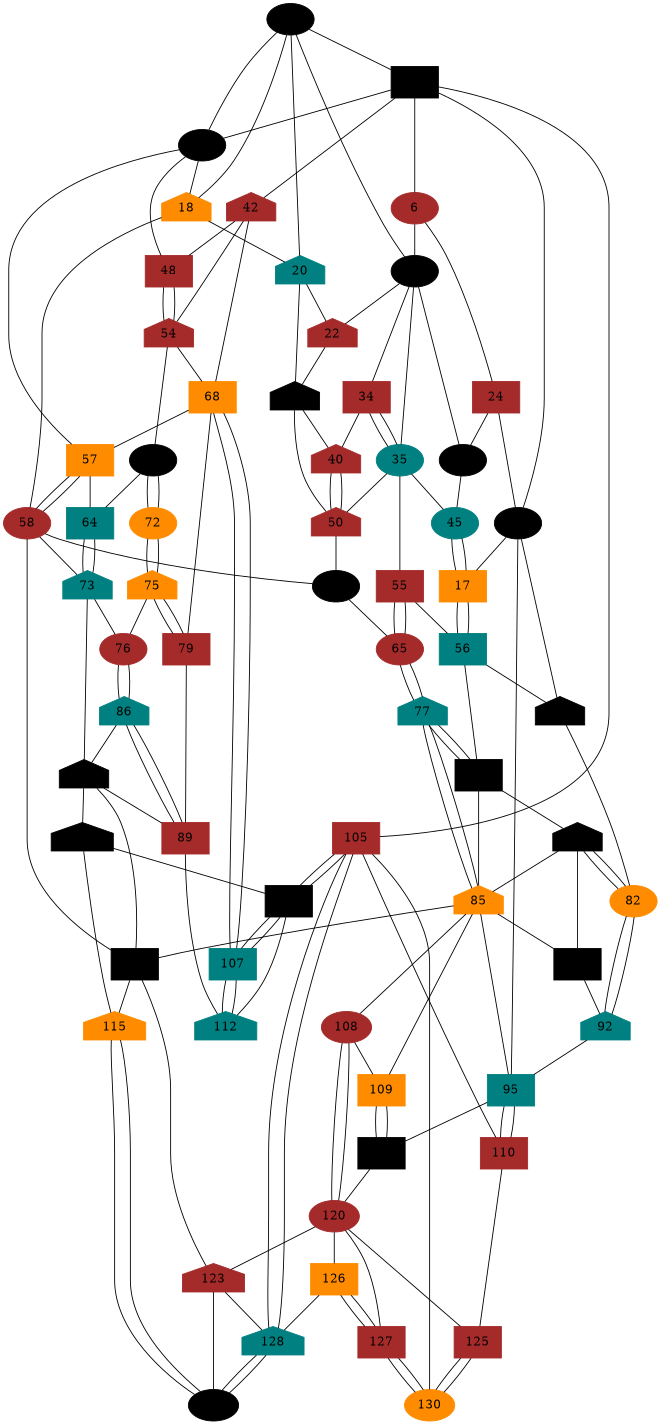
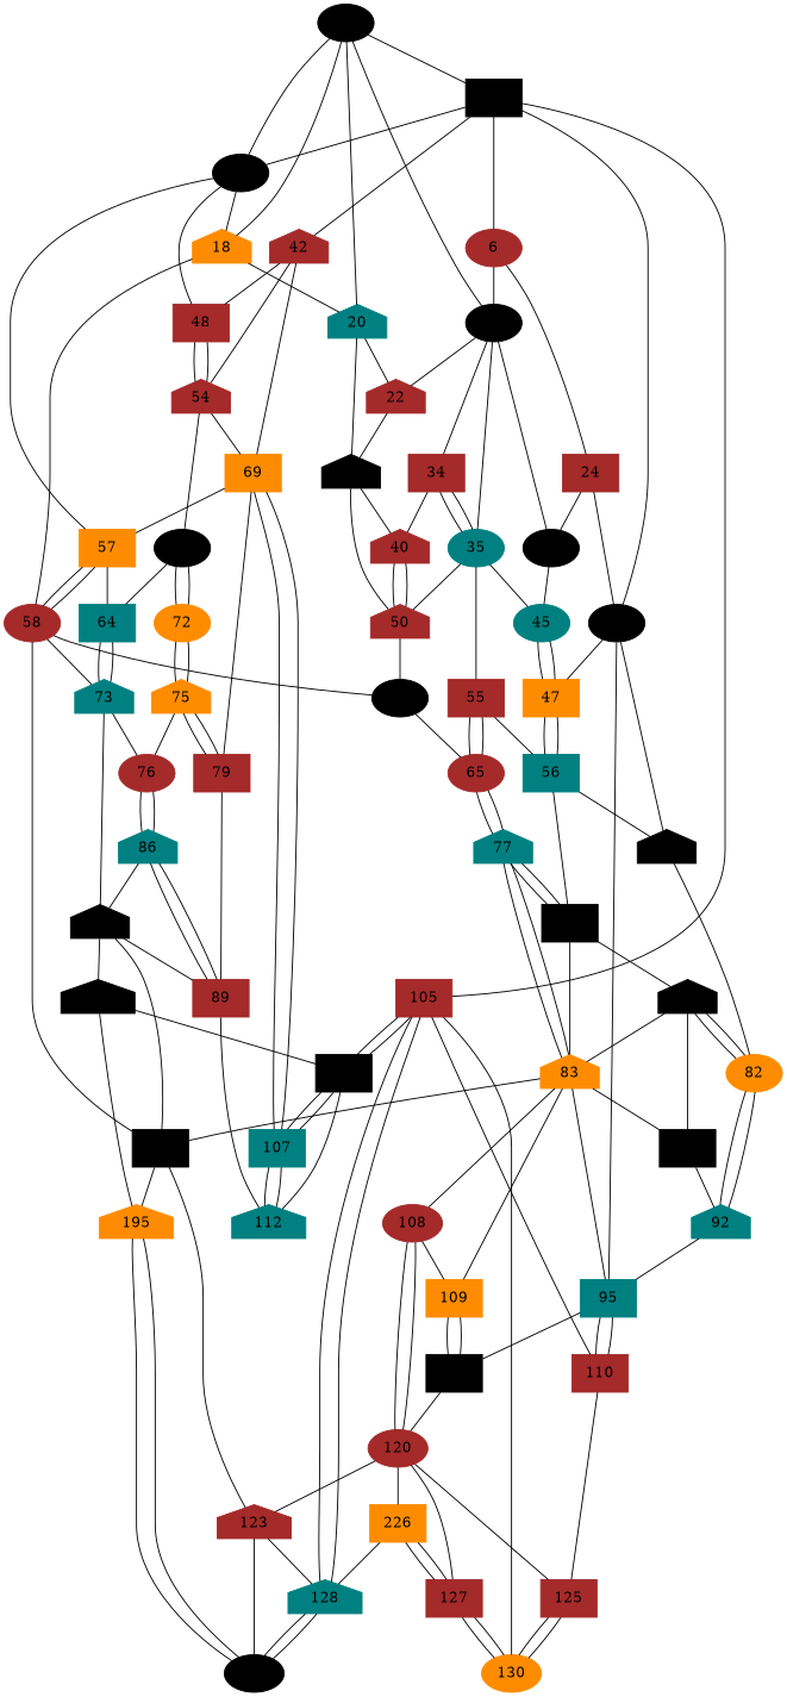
  graph {
    node [color=brown shape=box style=filled]
    1 [color=black shape=ellipse super="+2+8"]
    3 [color=black super="+41+4"]
    11 [color=black shape=ellipse super="+15"]
    12 [color=black shape=ellipse super="+13"]
    18 [color=darkorange shape=house super="+30"]
    20 [color=teal shape=house super="+32+21"]
    6 [shape=ellipse super="+7+17"]
    26 [color=black shape=ellipse super="+46+27"]
    42 [shape=house super="+53+43"]
    105 [super="+111"]
    22 [shape=house]
    29 [color=black shape=ellipse super="+38"]
    34
    35 [color=teal shape=ellipse super="+44"]
    48
    57 [color=darkorange]
    58 [shape=ellipse super="+59"]
    36 [color=black shape=house super="+37"]
    24 [super="+25"]
-   47 [color=darkorange label=17]
+   47 [color=darkorange]
    67 [color=black shape=house]
    95 [color=teal super="+96"]
    54 [shape=house super="+62"]
-   69 [color=darkorange super="+70" label=68]
+   69 [color=darkorange super="+70"]
    110
    106 [color=black super="+117"]
    128 [color=teal shape=house super="+132"]
    130 [color=darkorange shape=ellipse]
    45 [color=teal shape=ellipse]
    40 [shape=house]
    50 [shape=house super="+52"]
    55
    64 [color=teal]
    61 [color=black shape=ellipse]
    73 [color=teal shape=house super="+74"]
    97 [color=black super="+101+98"]
    56 [color=teal super="+66"]
    82 [color=darkorange shape=ellipse]
    118 [color=black]
    65 [shape=ellipse]
    63 [color=black shape=ellipse]
    79
    107 [color=teal]
    78 [color=black super="+80"]
    72 [color=darkorange shape=ellipse]
    77 [color=teal shape=house]
-   83 [color=darkorange shape=house super="+84+99" label=85]
+   83 [color=darkorange shape=house super="+84+99"]
    81 [color=black shape=house super="+90"]
    76 [shape=ellipse]
    87 [color=black shape=house super="+88+102"]
-   115 [color=darkorange shape=house super="+116"]
+   115 [color=darkorange shape=house super="+116" label=195]
    123 [shape=house super="+131"]
    75 [color=darkorange shape=house]
    92 [color=teal shape=house]
    89 [super="+104"]
    112 [color=teal shape=house]
    86 [color=teal shape=house]
    103 [color=black shape=house super="+114"]
    91 [color=black]
    108 [shape=ellipse]
    109 [color=darkorange]
    120 [shape=ellipse super="+124+121"]
    125
    129 [color=black shape=ellipse]
-   126 [color=darkorange]
+   126 [color=darkorange label=226]
    127
    1 -- 3
    1 -- 11
    1 -- 12 [weight=2]
    1 -- 18 [weight=2]
    1 -- 20 [weight=2]
    3 -- 12
    3 -- 6
    3 -- 26
    3 -- 42 [weight=2]
    3 -- 105 [weight=2]
    11 -- 22
    11 -- 29
    11 -- 34
    11 -- 35
    12 -- 18
    12 -- 48
    12 -- 57
    18 -- 20
    18 -- 58
    20 -- 22
    20 -- 36
    6 -- 11 [weight=2]
    6 -- 24
    26 -- 47
    26 -- 67
    26 -- 95
    42 -- 48
    42 -- 54
    42 -- 69
    105 -- 110
    105 -- 106
    105 -- 106
    105 -- 128
    105 -- 128
    105 -- 130
    22 -- 36
    29 -- 45
    34 -- 35
    34 -- 35
    34 -- 40
    35 -- 45
    35 -- 50
    35 -- 55
    48 -- 54
    48 -- 54
    57 -- 58
    57 -- 58
    57 -- 64
    58 -- 61
    58 -- 73
    58 -- 97
    36 -- 40
    36 -- 50
    24 -- 26 [weight=2]
    24 -- 29 [weight=2]
    47 -- 56
    47 -- 56
    67 -- 82
    95 -- 110
    95 -- 110
    95 -- 118
    54 -- 69
    54 -- 63
    69 -- 57
    69 -- 79
    69 -- 107
    69 -- 107
    110 -- 125
    106 -- 107
    106 -- 107
    106 -- 112
    128 -- 129
    128 -- 129
    45 -- 47
    45 -- 47
    40 -- 50
    40 -- 50
    50 -- 61
    55 -- 56
    55 -- 65
    55 -- 65
    64 -- 73
    64 -- 73
    61 -- 65
    73 -- 76
    73 -- 87
    97 -- 115 [weight=2]
    97 -- 123
    56 -- 67
    56 -- 78
    82 -- 92
    82 -- 92
    118 -- 120
    65 -- 77
    65 -- 77
    63 -- 64
    63 -- 72
    63 -- 72
    79 -- 89
    107 -- 112
    107 -- 112
    78 -- 83
    78 -- 81
    72 -- 75
    72 -- 75
    77 -- 78
    77 -- 78
    77 -- 83
    77 -- 83
    83 -- 95
    83 -- 97
    83 -- 91
    83 -- 108
    83 -- 109
    81 -- 82
    81 -- 82
    81 -- 83
    81 -- 91
    76 -- 86
    76 -- 86
    87 -- 97
    87 -- 89
    87 -- 103 [weight=2]
    115 -- 129
    115 -- 129
    123 -- 128
    123 -- 129
    75 -- 79
    75 -- 79
    75 -- 76
    92 -- 95
    89 -- 112
    86 -- 87
    86 -- 89
    86 -- 89
    103 -- 106
    103 -- 115
    91 -- 92
    108 -- 109
    108 -- 120
    108 -- 120
    109 -- 118
    109 -- 118
    120 -- 123
    120 -- 125
    120 -- 126
    120 -- 127
    125 -- 130
    125 -- 130
    126 -- 128
    126 -- 127
    126 -- 127
    127 -- 130
    127 -- 130
  }
